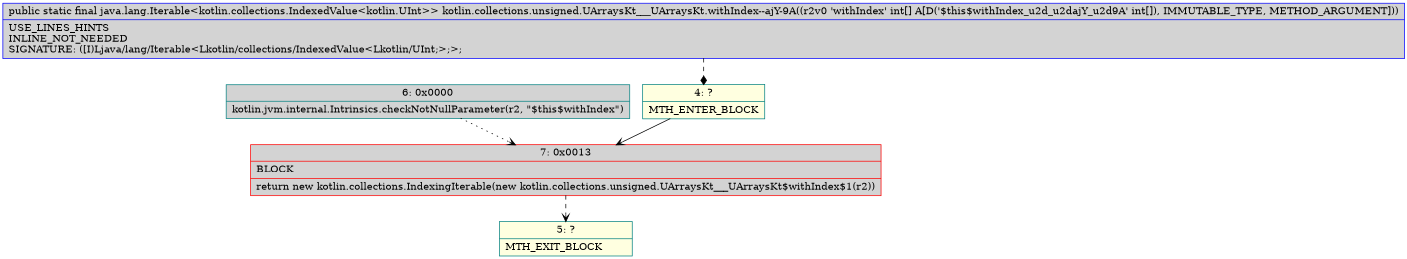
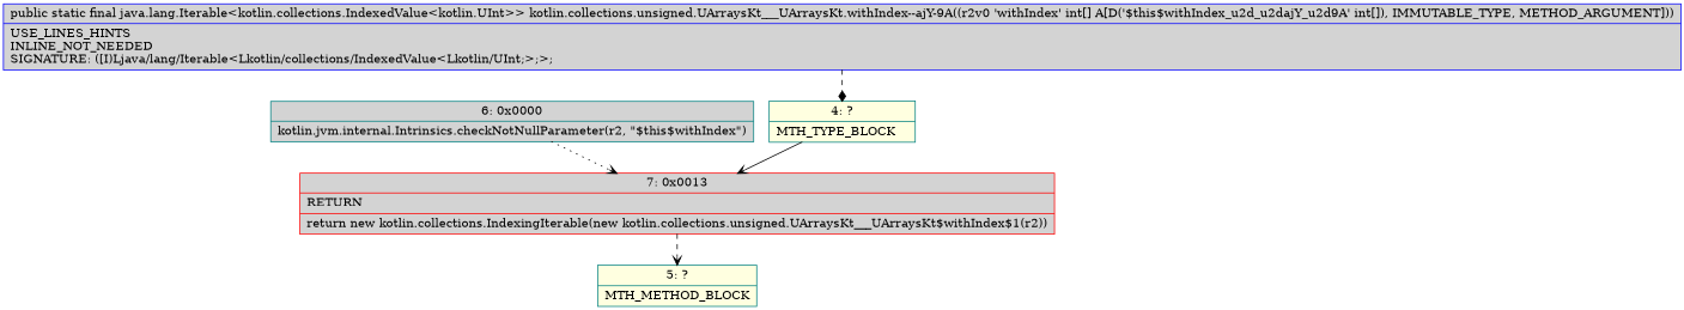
  digraph {
    node [color=teal fillcolor=lightgrey shape=record style=filled]
    edge [arrowhead=vee style=dashed]
-   n1 [fillcolor=lightyellow label="{4\:\ ?|MTH_ENTER_BLOCK\l}"]
-   n2 [color=red label="{7\:\ 0x0013|BLOCK\l|return new kotlin.collections.IndexingIterable(new kotlin.collections.unsigned.UArraysKt___UArraysKt$withIndex$1(r2))\l}"]
+   n1 [fillcolor=lightyellow label="{4\:\ ?|MTH_TYPE_BLOCK\l}"]
+   n2 [color=red label="{7\:\ 0x0013|RETURN\l|return new kotlin.collections.IndexingIterable(new kotlin.collections.unsigned.UArraysKt___UArraysKt$withIndex$1(r2))\l}"]
    n3 [label="{6\:\ 0x0000|kotlin.jvm.internal.Intrinsics.checkNotNullParameter(r2, \"$this$withIndex\")\l}"]
-   n4 [fillcolor=lightyellow label="{5\:\ ?|MTH_EXIT_BLOCK\l}"]
+   n4 [fillcolor=lightyellow label="{5\:\ ?|MTH_METHOD_BLOCK\l}"]
    n5 [color=blue label="{public static final java.lang.Iterable\<kotlin.collections.IndexedValue\<kotlin.UInt\>\> kotlin.collections.unsigned.UArraysKt___UArraysKt.withIndex\-\-ajY\-9A((r2v0 'withIndex' int[] A[D('$this$withIndex_u2d_u2dajY_u2d9A' int[]), IMMUTABLE_TYPE, METHOD_ARGUMENT]))  | USE_LINES_HINTS\lINLINE_NOT_NEEDED\lSIGNATURE: ([I)Ljava\/lang\/Iterable\<Lkotlin\/collections\/IndexedValue\<Lkotlin\/UInt;\>;\>;\l}"]
    n1 -> n2 [style=solid]
    n2 -> n4
    n3 -> n2 [style=dotted]
    n5 -> n1 [arrowhead=diamond]
  }
